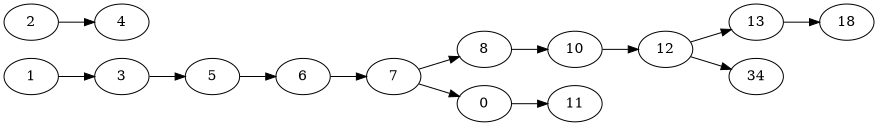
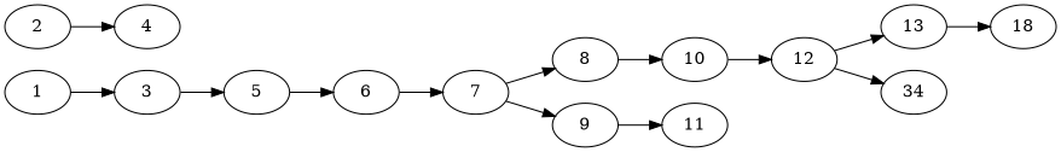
  digraph {
    fontname="DejaVu Serif"
    rankdir=LR
    node [alpha=0.08 fontname="DejaVu Serif"]
    edge [fontname="DejaVu Serif"]
    1 [alpha=0.09 expect_size=14468565226045264]
    3 [alpha=0.01 expect_size=170528113687217045504]
    5 [alpha=0.17 expect_size=6198683604443456]
    6 [alpha=0.17 expect_size=4600586874113864]
    2 [alpha=0.11 expect_size=30276669670351828]
    4 [alpha=0.05 expect_size=2510238451834381]
    7 [alpha=0.12 expect_size=501422922722040448]
    8 [expect_size=1342425240277264]
-   9 [alpha=0.02 expect_size=595238376701952000 label=0]
+   9 [alpha=0.02 expect_size=595238376701952000]
    10 [expect_size=289612593515529792]
    11 [expect_size=121258343731037008]
    12 [expect_size=37573159648736837632]
    13 [alpha=0.19 expect_size=11899400773223579648]
    n14 [alpha=0.05 expect_size=43614854243462152192 label=34]
    n15 [alpha=0.05 expect_size=3874977033119273 label=18]
    1 -> 3
    3 -> 5
    5 -> 6
    6 -> 7
    2 -> 4
    7 -> 8
    7 -> 9
    8 -> 10
    9 -> 11
    10 -> 12
    12 -> 13
    12 -> n14
    13 -> n15
  }
